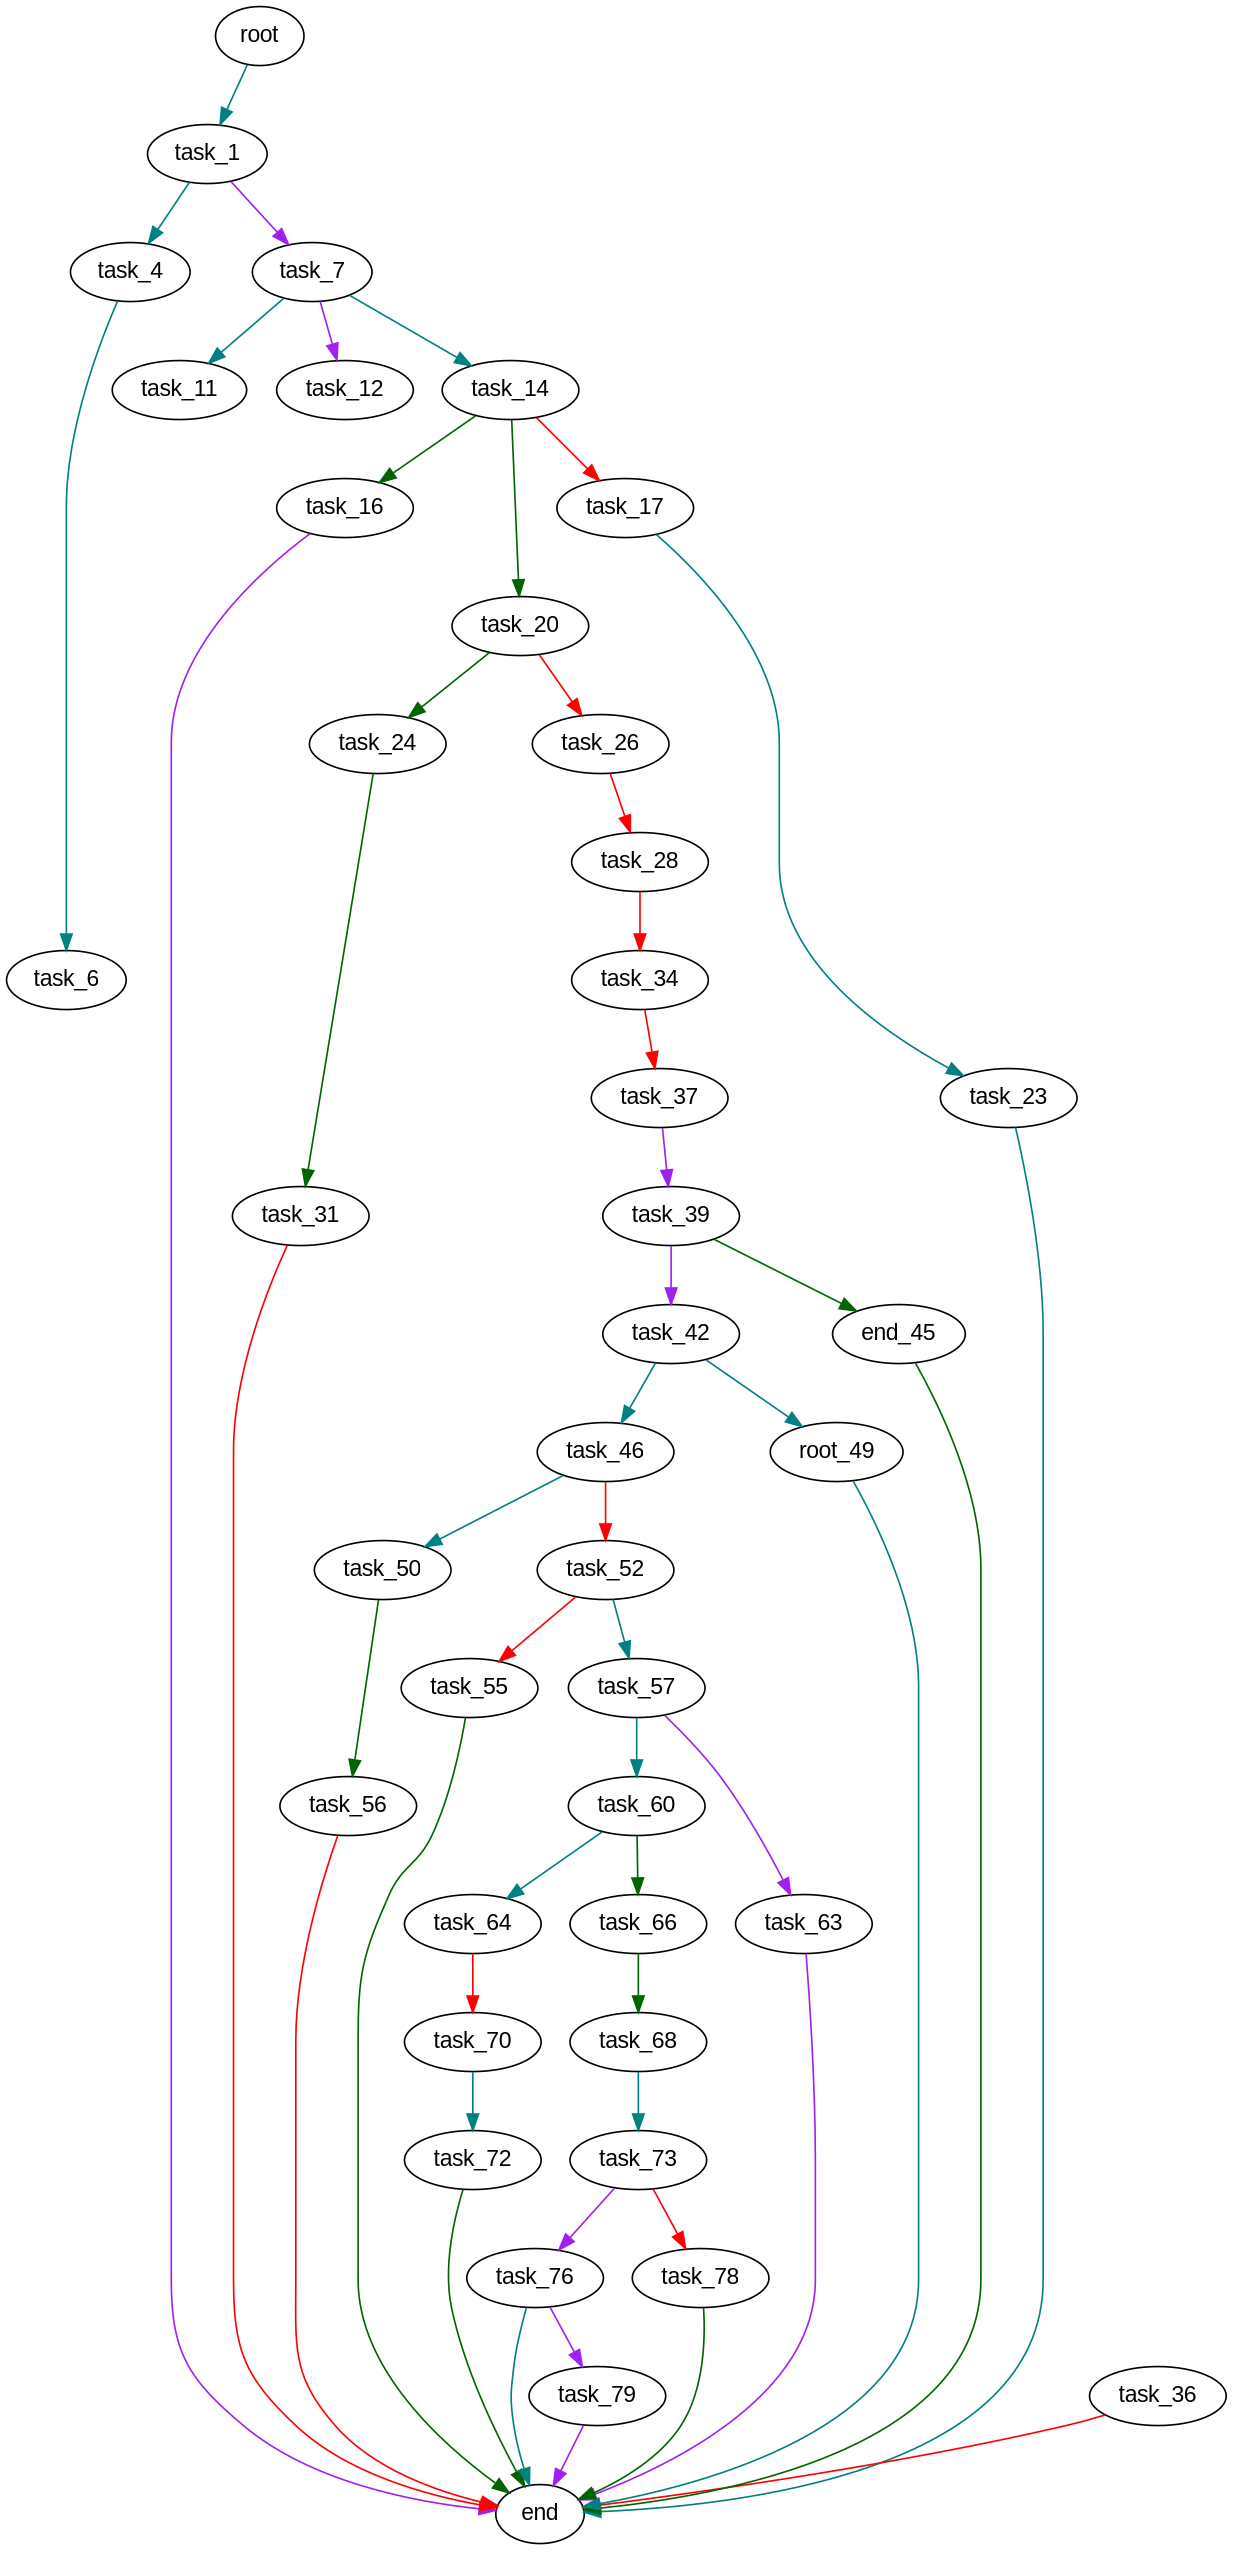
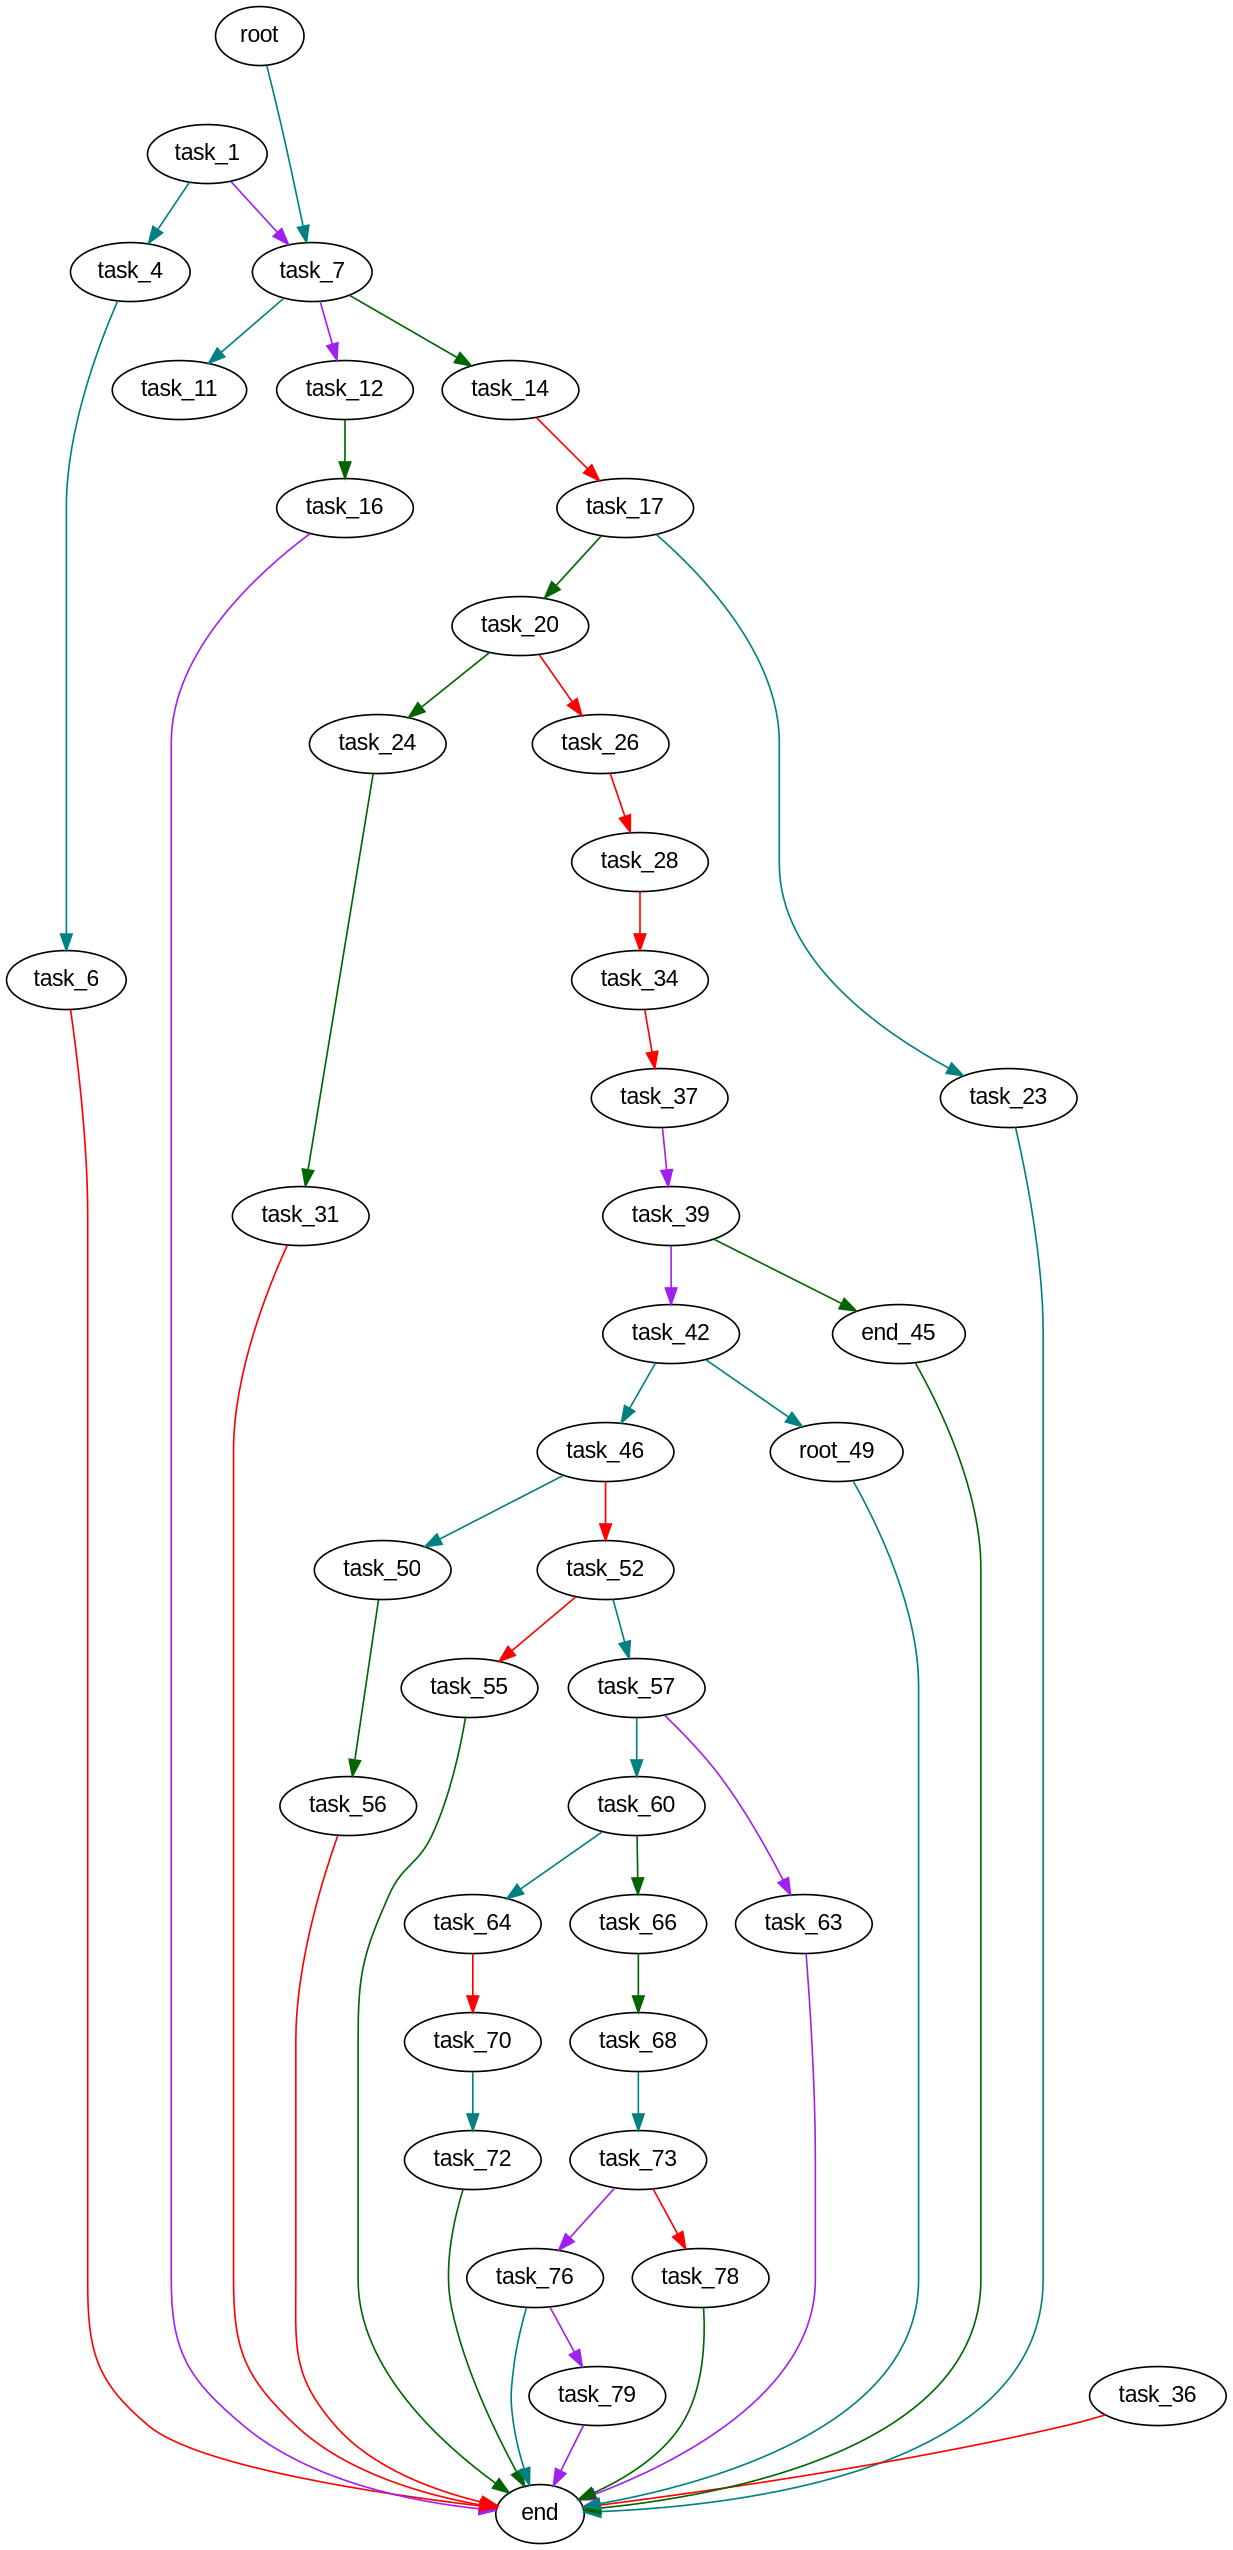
  digraph {
    fontname="Liberation Sans"
    node [fontname="Liberation Sans"]
    edge [color=teal fontname="Liberation Sans"]
    root
    task_1
    task_4
    task_7
    task_6
    task_11
    task_12
    task_14
    end
    task_16
    task_17
    task_20
    task_23
    task_24
    task_26
    task_31
    task_28
    task_34
    task_37
    task_36
    task_39
    task_42
    n23 [label=end_45]
    task_46
    n25 [label=root_49]
    task_50
    task_52
    task_56
    task_55
    task_57
    task_60
    task_63
    task_64
    task_66
    task_70
    task_68
    task_72
    task_73
    task_76
    task_78
    task_79
-   root -> task_1
+   root -> task_7
    task_1 -> task_4
    task_1 -> task_7 [color=purple]
    task_4 -> task_6
    task_7 -> task_11
    task_7 -> task_12 [color=purple]
-   task_7 -> task_14
-   task_14 -> task_16 [color=darkgreen]
+   task_7 -> task_14 [color=darkgreen]
+   task_6 -> end [color=red]
+   task_12 -> task_16 [color=darkgreen]
    task_14 -> task_17 [color=red]
    task_16 -> end [color=purple]
-   task_14 -> task_20 [color=darkgreen]
+   task_17 -> task_20 [color=darkgreen]
    task_17 -> task_23
    task_20 -> task_24 [color=darkgreen]
    task_20 -> task_26 [color=red]
    task_23 -> end
    task_24 -> task_31 [color=darkgreen]
    task_26 -> task_28 [color=red]
    task_31 -> end [color=red]
    task_28 -> task_34 [color=red]
    task_34 -> task_37 [color=red]
    task_37 -> task_39 [color=purple]
    task_36 -> end [color=red]
    task_39 -> task_42 [color=purple]
    task_39 -> n23 [color=darkgreen]
    task_42 -> task_46
    task_42 -> n25
    n23 -> end [color=darkgreen]
    task_46 -> task_50
    task_46 -> task_52 [color=red]
    n25 -> end
    task_50 -> task_56 [color=darkgreen]
    task_52 -> task_55 [color=red]
    task_52 -> task_57
    task_56 -> end [color=red]
    task_55 -> end [color=darkgreen]
    task_57 -> task_60
    task_57 -> task_63 [color=purple]
    task_60 -> task_64
    task_60 -> task_66 [color=darkgreen]
    task_63 -> end [color=purple]
    task_64 -> task_70 [color=red]
    task_66 -> task_68 [color=darkgreen]
    task_70 -> task_72
    task_68 -> task_73
    task_72 -> end [color=darkgreen]
    task_73 -> task_76 [color=purple]
    task_73 -> task_78 [color=red]
    task_76 -> end
    task_76 -> task_79 [color=purple]
    task_78 -> end [color=darkgreen]
    task_79 -> end [color=purple]
  }
